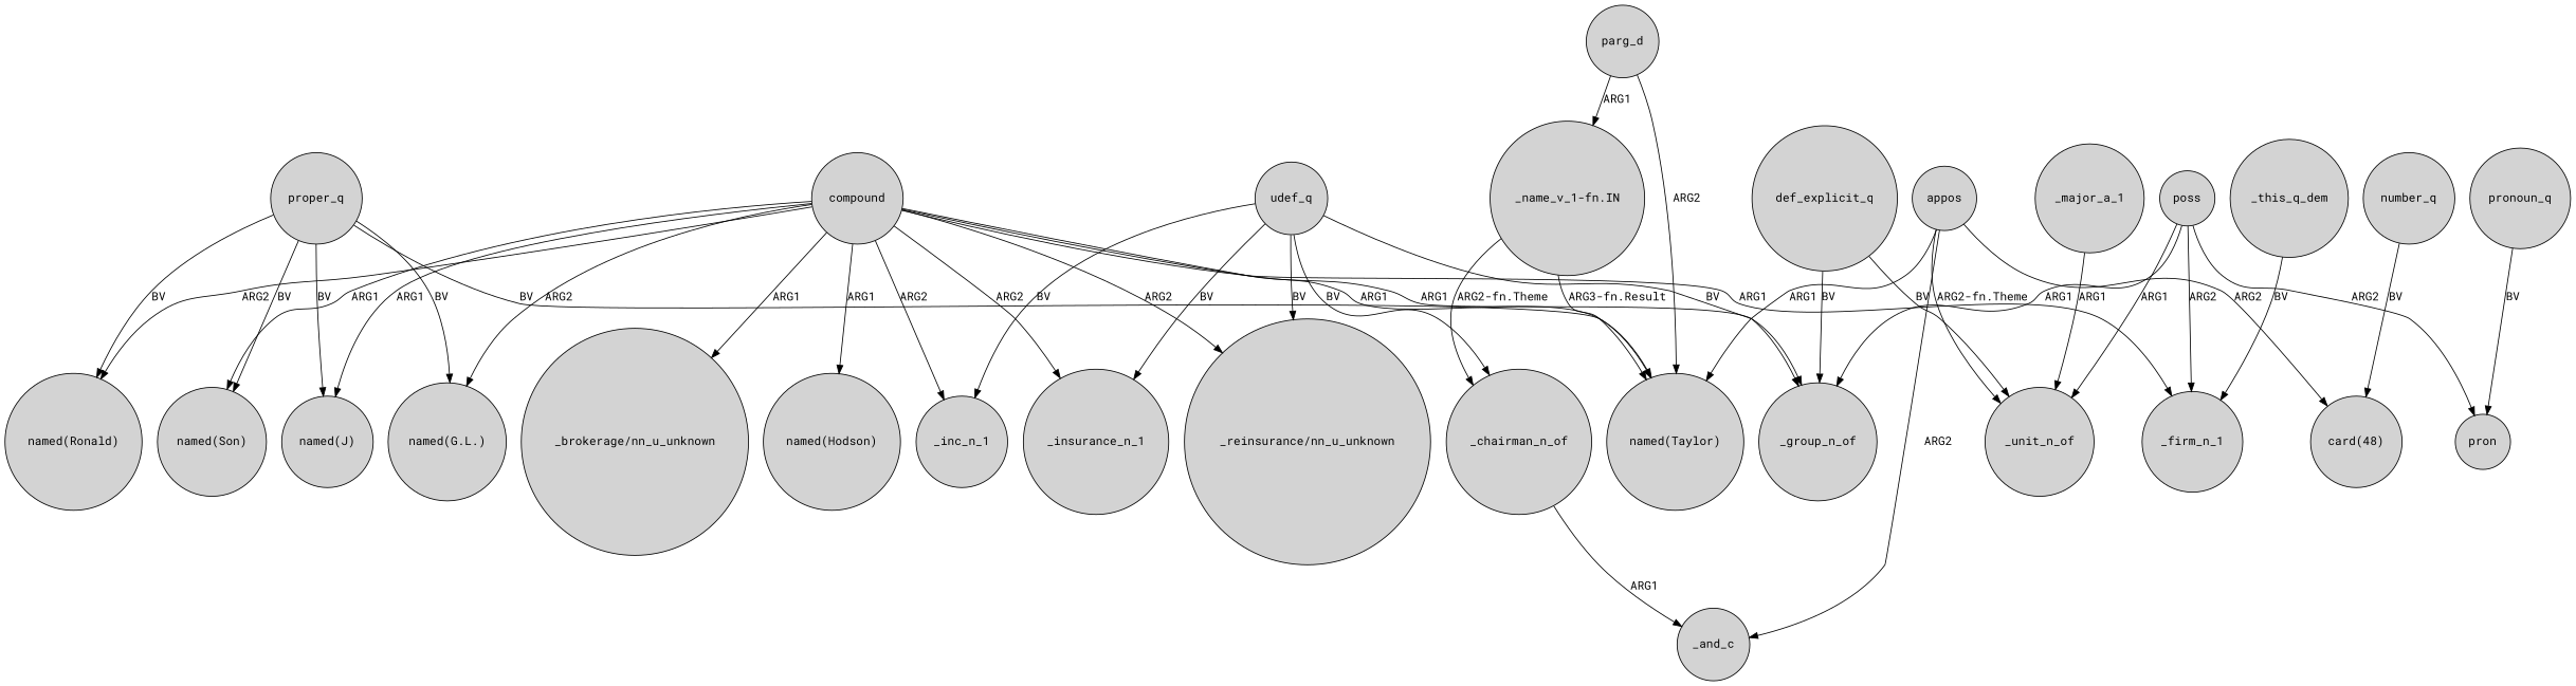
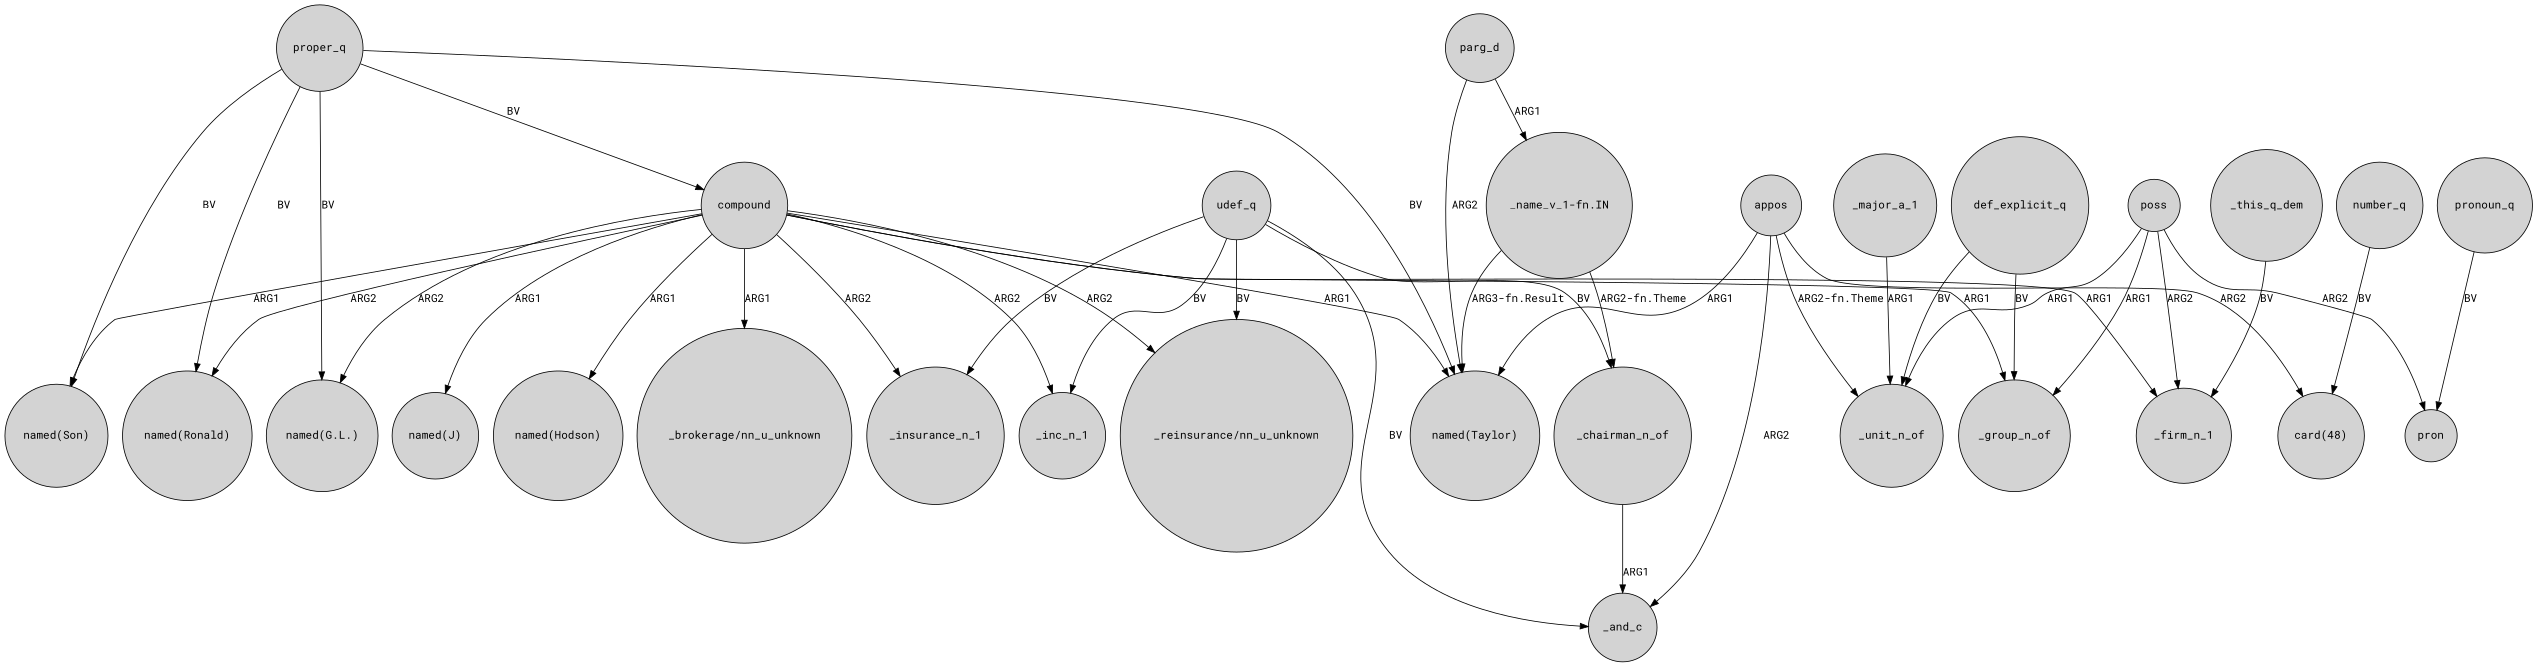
  digraph {
    fontname="Roboto Mono"
    node [fontname="Roboto Mono" shape=circle style=filled]
    edge [fontname="Roboto Mono"]
    proper_q
    "named(G.L.)"
    "named(Ronald)"
    "named(J)"
    "named(Son)"
    "named(Taylor)"
    _major_a_1
    _unit_n_of
    udef_q
    _inc_n_1
    _insurance_n_1
    _chairman_n_of
    _and_c
    "_reinsurance/nn_u_unknown"
    compound
    "named(Hodson)"
    "_brokerage/nn_u_unknown"
    _group_n_of
    _firm_n_1
    appos
    "card(48)"
    poss
    pron
    def_explicit_q
    parg_d
    "_name_v_1-fn.IN"
    pronoun_q
    _this_q_dem
    number_q
    proper_q -> "named(G.L.)" [label=BV]
    proper_q -> "named(Ronald)" [label=BV]
-   proper_q -> "named(J)" [label=BV]
+   proper_q -> compound [label=BV]
    proper_q -> "named(Son)" [label=BV]
    proper_q -> "named(Taylor)" [label=BV]
    _major_a_1 -> _unit_n_of [label=ARG1]
    udef_q -> _inc_n_1 [label=BV]
    udef_q -> _insurance_n_1 [label=BV]
    udef_q -> _chairman_n_of [label=BV]
-   udef_q -> _group_n_of [label=BV]
+   udef_q -> _and_c [label=BV]
    udef_q -> "_reinsurance/nn_u_unknown" [label=BV]
    _chairman_n_of -> _and_c [label=ARG1]
    compound -> "named(G.L.)" [label=ARG2]
    compound -> "named(Ronald)" [label=ARG2]
    compound -> "named(J)" [label=ARG1]
    compound -> "named(Son)" [label=ARG1]
    compound -> "named(Taylor)" [label=ARG1]
    compound -> _inc_n_1 [label=ARG2]
    compound -> _insurance_n_1 [label=ARG2]
    compound -> "_reinsurance/nn_u_unknown" [label=ARG2]
    compound -> "named(Hodson)" [label=ARG1]
    compound -> "_brokerage/nn_u_unknown" [label=ARG1]
    compound -> _group_n_of [label=ARG1]
    compound -> _firm_n_1 [label=ARG1]
    appos -> "named(Taylor)" [label=ARG1]
    appos -> _unit_n_of [label="ARG2-fn.Theme"]
    appos -> _and_c [label=ARG2]
    appos -> "card(48)" [label=ARG2]
    poss -> _unit_n_of [label=ARG1]
    poss -> _group_n_of [label=ARG1]
    poss -> _firm_n_1 [label=ARG2]
    poss -> pron [label=ARG2]
    def_explicit_q -> _unit_n_of [label=BV]
    def_explicit_q -> _group_n_of [label=BV]
    parg_d -> "named(Taylor)" [label=ARG2]
    parg_d -> "_name_v_1-fn.IN" [label=ARG1]
    "_name_v_1-fn.IN" -> "named(Taylor)" [label="ARG3-fn.Result"]
    "_name_v_1-fn.IN" -> _chairman_n_of [label="ARG2-fn.Theme"]
    pronoun_q -> pron [label=BV]
    _this_q_dem -> _firm_n_1 [label=BV]
    number_q -> "card(48)" [label=BV]
  }
